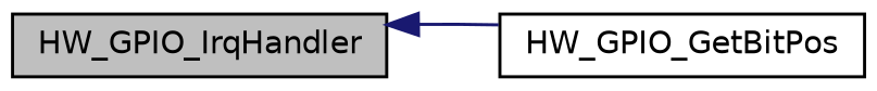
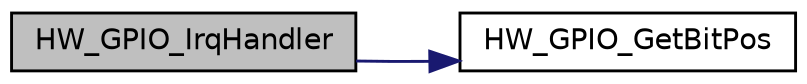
  digraph {
    rankdir=LR
    node [color=black fontname=Helvetica fontsize=10 shape=record style=filled]
    n1 [fillcolor=grey75 fontcolor=black height=0.2 label=HW_GPIO_IrqHandler width=0.4]
    n2 [fillcolor=white height=0.2 label=HW_GPIO_GetBitPos width=0.4]
-   n2 -> n1 [color=midnightblue fontname=Helvetica fontsize=10 labelfontname=Helvetica labelfontsize=10 style=solid]
+   n1 -> n2 [color=midnightblue fontname=Helvetica fontsize=10 labelfontname=Helvetica labelfontsize=10 style=solid]
  }
